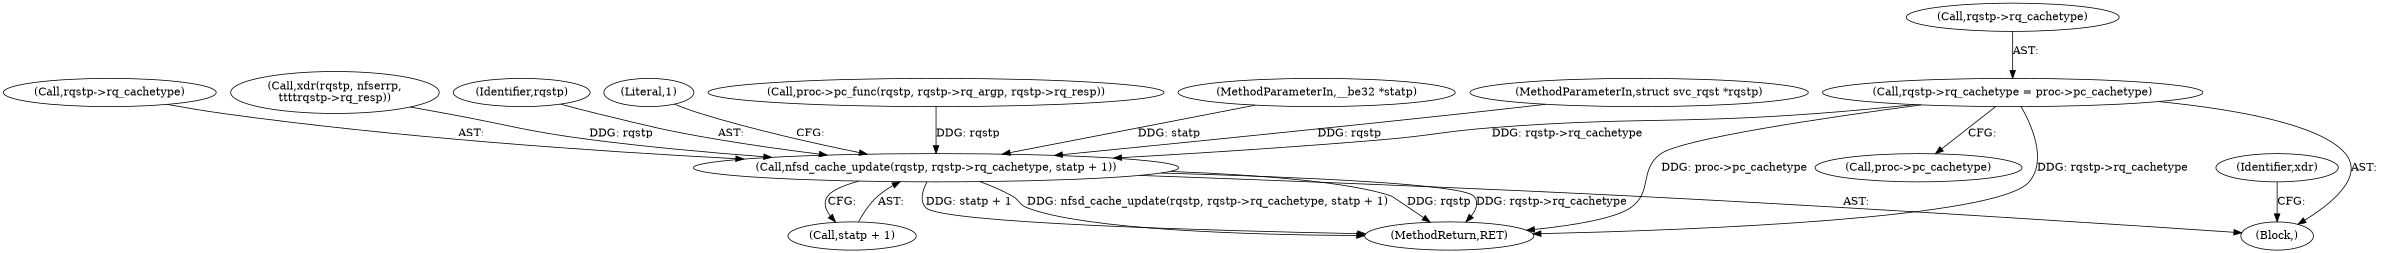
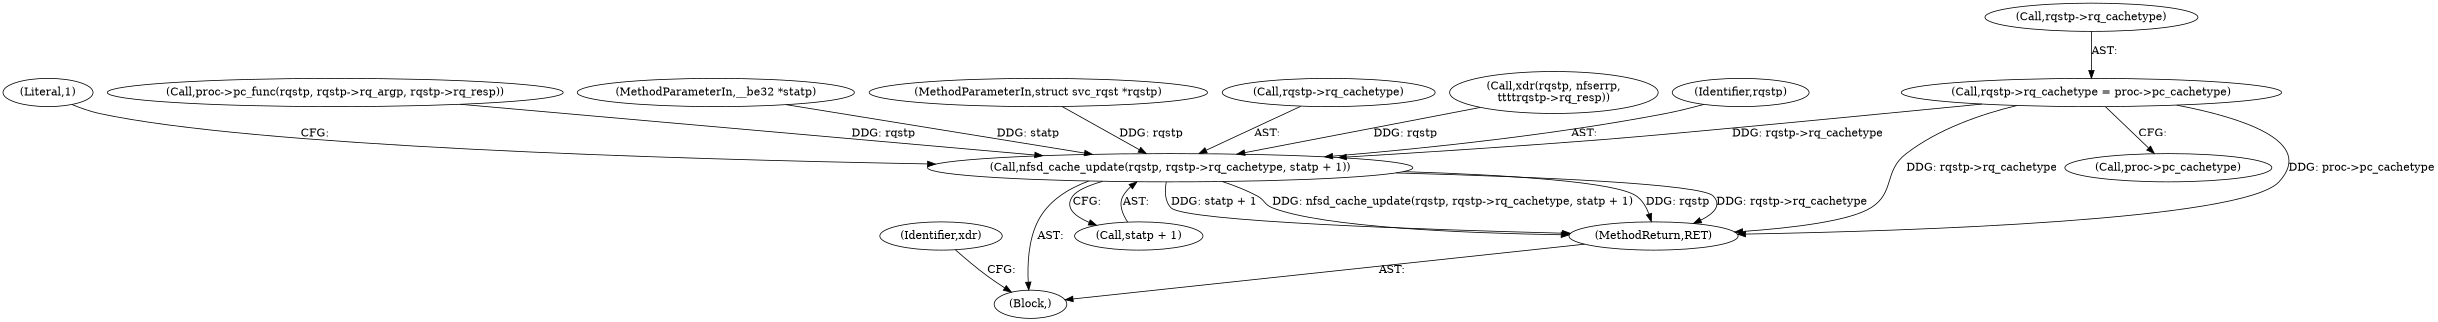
  digraph {
    n1 [label="(Call,rqstp->rq_cachetype = proc->pc_cachetype)"]
    n2 [label="(Call,nfsd_cache_update(rqstp, rqstp->rq_cachetype, statp + 1))"]
    n3 [label="(Call,proc->pc_cachetype)"]
    n4 [label="(MethodReturn,RET)"]
    n5 [label="(Block,)"]
    n6 [label="(Call,statp + 1)"]
    n7 [label="(Literal,1)"]
    n8 [label="(Call,proc->pc_func(rqstp, rqstp->rq_argp, rqstp->rq_resp))"]
    n9 [label="(MethodParameterIn,__be32 *statp)"]
    n10 [label="(MethodParameterIn,struct svc_rqst *rqstp)"]
    n11 [label="(Identifier,xdr)"]
    n12 [label="(Call,rqstp->rq_cachetype)"]
    n13 [label="(Call,rqstp->rq_cachetype)"]
    n14 [label="(Call,xdr(rqstp, nfserrp,\n\t\t\t\trqstp->rq_resp))"]
    n15 [label="(Identifier,rqstp)"]
    n1 -> n2 [label="DDG: rqstp->rq_cachetype"]
    n1 -> n3 [label="CFG: "]
    n1 -> n4 [label="DDG: proc->pc_cachetype"]
    n1 -> n4 [label="DDG: rqstp->rq_cachetype"]
-   n1 -> n5 [label="AST: "]
+   n4 -> n5 [label="AST: "]
    n2 -> n4 [label="DDG: rqstp"]
    n2 -> n4 [label="DDG: rqstp->rq_cachetype"]
    n2 -> n4 [label="DDG: statp + 1"]
    n2 -> n4 [label="DDG: nfsd_cache_update(rqstp, rqstp->rq_cachetype, statp + 1)"]
    n2 -> n5 [label="AST: "]
    n2 -> n6 [label="CFG: "]
    n6 -> n2 [label="AST: "]
    n7 -> n2 [label="CFG: "]
    n8 -> n2 [label="DDG: rqstp"]
    n9 -> n2 [label="DDG: statp"]
    n10 -> n2 [label="DDG: rqstp"]
    n11 -> n5 [label="CFG: "]
    n12 -> n1 [label="AST: "]
    n13 -> n2 [label="AST: "]
    n14 -> n2 [label="DDG: rqstp"]
    n15 -> n2 [label="AST: "]
  }
